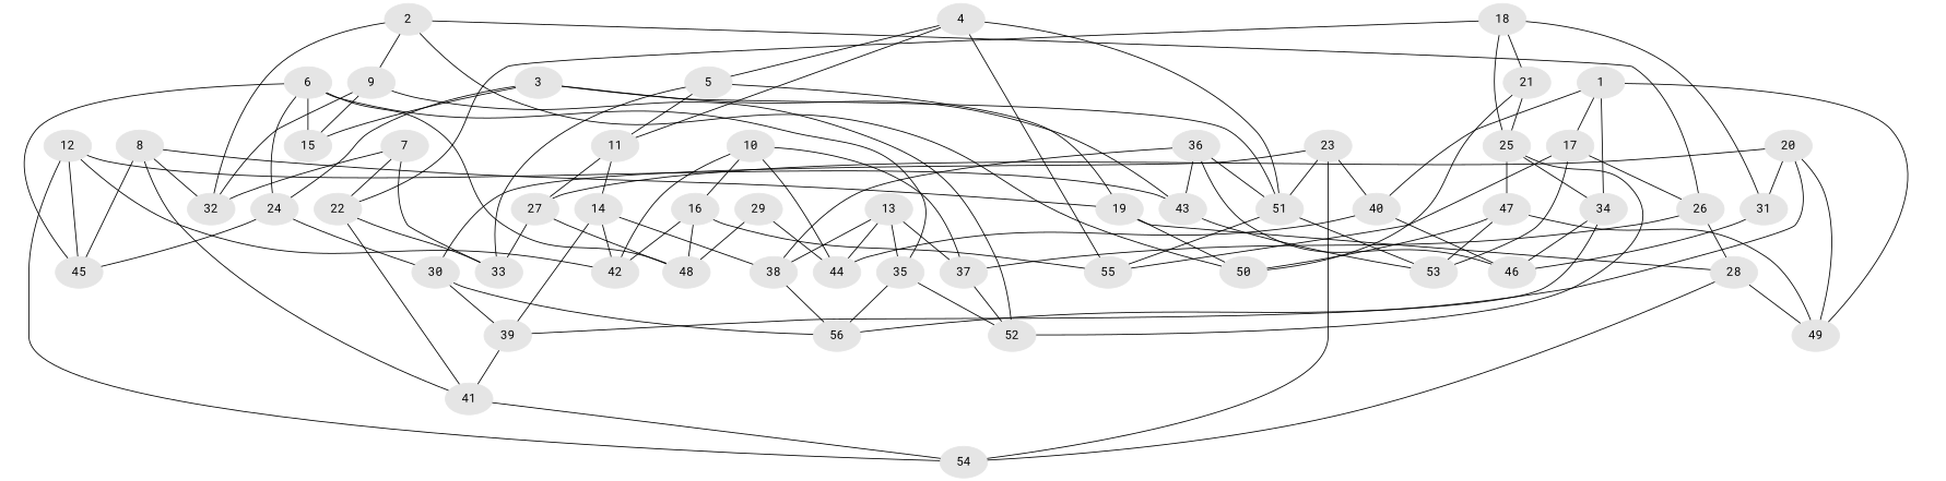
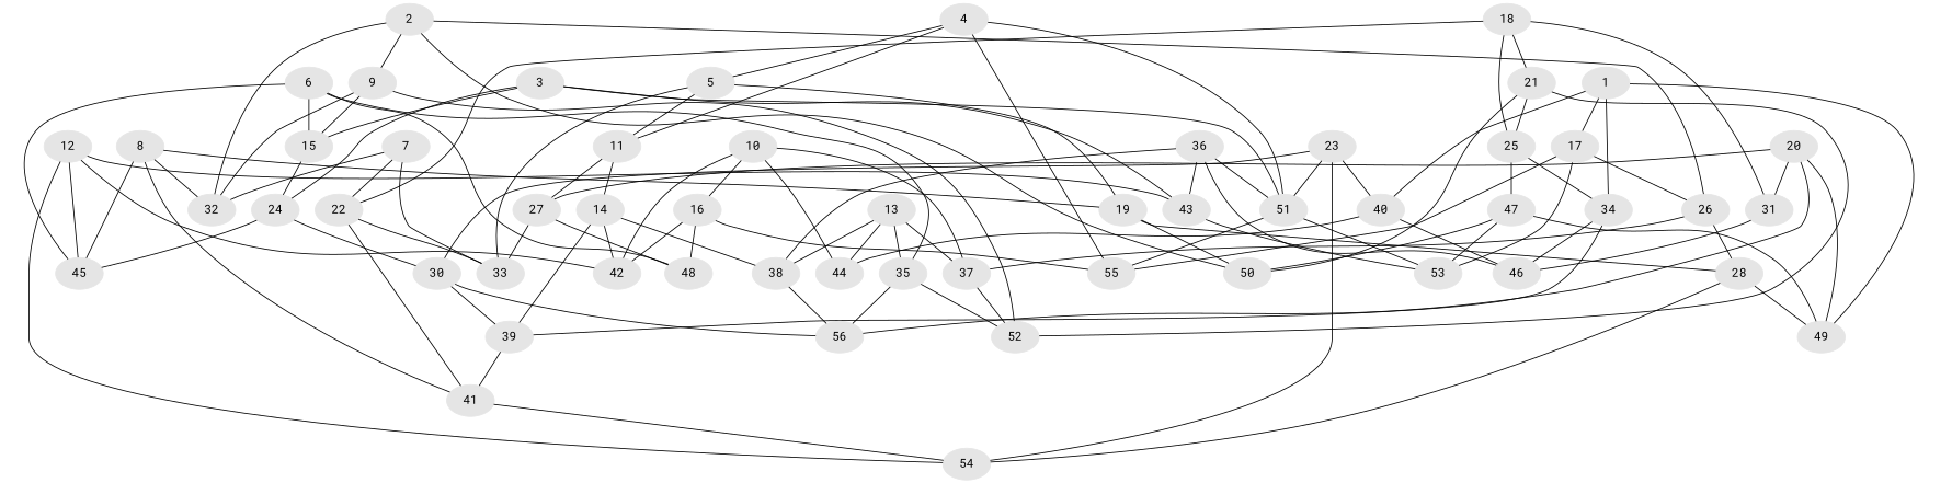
  graph {
    fontname="Roboto Mono"
    node [color=gray90 fontname="Roboto Mono" style=filled]
    edge [fontname="Roboto Mono"]
    1
    17
    34
    40
    49
    26
    55
    53
    39
    46
    44
    2
    9
    32
    50
    15
    52
    37
    28
    3
    24
    43
    51
    45
    30
    4
    5
    11
    19
    33
    14
    27
-   29
    48
    6
    35
    56
    7
    22
    41
    31
    8
    54
    10
    16
    42
    38
    12
    13
    18
    21
    25
    47
    20
    23
    36
    1 -- 17
    1 -- 34
    1 -- 40
    1 -- 49
    17 -- 26
    17 -- 55
    17 -- 53
    34 -- 39
    34 -- 46
    40 -- 46
    40 -- 44
    26 -- 37
    26 -- 28
    39 -- 41
    2 -- 26
    2 -- 9
    2 -- 32
    2 -- 50
    9 -- 32
    9 -- 15
    9 -- 52
-   6 -- 24
+   15 -- 24
    37 -- 52
    28 -- 49
    28 -- 54
    3 -- 15
    3 -- 24
    3 -- 43
    3 -- 51
    24 -- 45
    24 -- 30
    43 -- 53
    51 -- 55
    51 -- 53
    30 -- 39
    30 -- 56
    4 -- 55
    4 -- 51
    4 -- 5
    4 -- 11
    5 -- 11
    5 -- 19
    5 -- 33
    11 -- 14
    11 -- 27
    19 -- 50
    19 -- 28
    14 -- 39
    14 -- 42
    14 -- 38
    27 -- 33
    27 -- 48
-   29 -- 44
-   29 -- 48
    6 -- 15
    6 -- 45
    6 -- 48
    6 -- 35
    35 -- 52
    35 -- 56
    7 -- 32
    7 -- 33
    7 -- 22
    22 -- 33
    22 -- 41
    41 -- 54
    31 -- 46
    8 -- 32
    8 -- 45
    8 -- 19
    8 -- 41
    10 -- 44
    10 -- 37
    10 -- 16
    10 -- 42
    16 -- 55
    16 -- 48
    16 -- 42
    38 -- 56
    12 -- 43
    12 -- 45
    12 -- 54
    12 -- 42
    13 -- 44
    13 -- 37
    13 -- 35
    13 -- 38
    18 -- 22
    18 -- 31
    18 -- 21
    18 -- 25
    21 -- 50
-   25 -- 52
+   21 -- 52
    21 -- 25
    25 -- 34
    25 -- 47
    47 -- 49
    47 -- 53
    47 -- 50
    20 -- 49
    20 -- 27
    20 -- 56
    20 -- 31
    23 -- 40
    23 -- 51
    23 -- 30
    23 -- 54
    36 -- 46
    36 -- 43
    36 -- 51
    36 -- 38
  }
